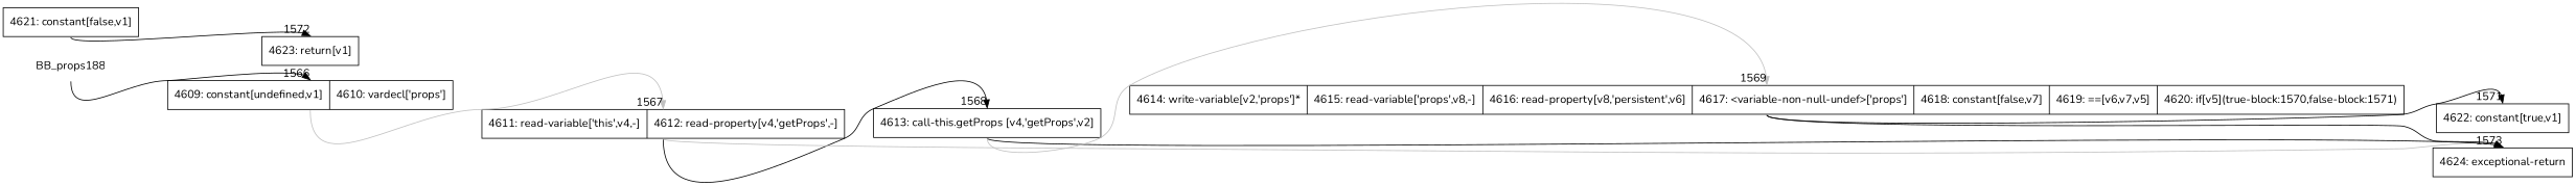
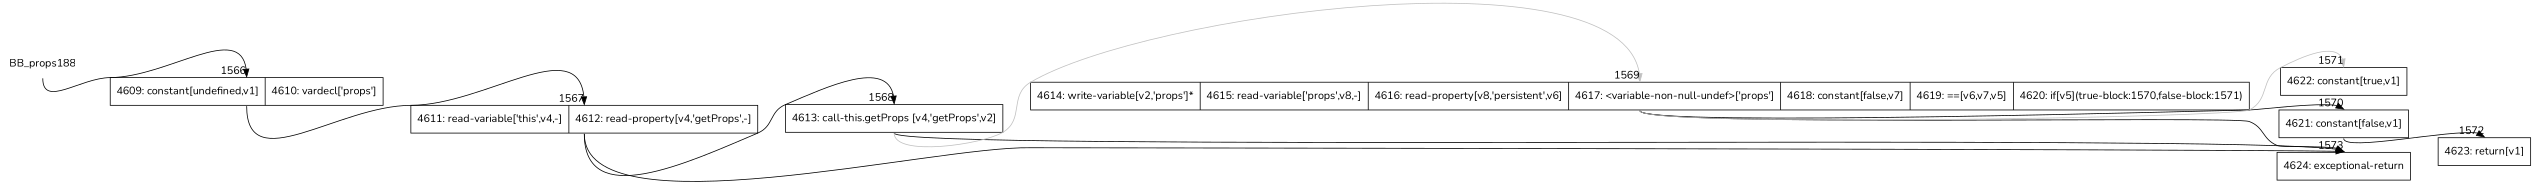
  digraph {
    fontname=Nunito
    rankdir=LR
    node [fontname=Nunito shape=record]
    edge [fontname=Nunito headport=n tailport=s]
    n1 [label=BB_props188 shape=none]
    n2 [label="{4609: constant[undefined,v1]|4610: vardecl['props']}"]
    n3 [label="{4611: read-variable['this',v4,-]|4612: read-property[v4,'getProps',-]}"]
    n4 [label="{4613: call-this.getProps [v4,'getProps',v2]}"]
    n5 [label="{4624: exceptional-return}"]
    n6 [label="{4614: write-variable[v2,'props']*|4615: read-variable['props',v8,-]|4616: read-property[v8,'persistent',v6]|4617: \<variable-non-null-undef\>['props']|4618: constant[false,v7]|4619: ==[v6,v7,v5]|4620: if[v5](true-block:1570,false-block:1571)}"]
    n7 [label="{4621: constant[false,v1]}"]
    n8 [label="{4622: constant[true,v1]}"]
    n9 [label="{4623: return[v1]}"]
    n1 -> n2 [headlabel="    1566"]
-   n2 -> n3 [headlabel="      1567" color=gray]
+   n2 -> n3 [headlabel="      1567"]
    n3 -> n4 [headlabel="      1568"]
-   n3 -> n5 [color=gray headlabel="      1573"]
+   n3 -> n5 [color=black headlabel="      1573"]
    n4 -> n5 [color=black]
    n4 -> n6 [color=gray headlabel="      1569"]
    n6 -> n5 [color=black]
-   n6 -> n8 [headlabel="      1571"]
+   n6 -> n7 [headlabel="      1570"]
+   n6 -> n8 [headlabel="      1571" color=gray]
    n7 -> n9 [headlabel="      1572"]
  }
